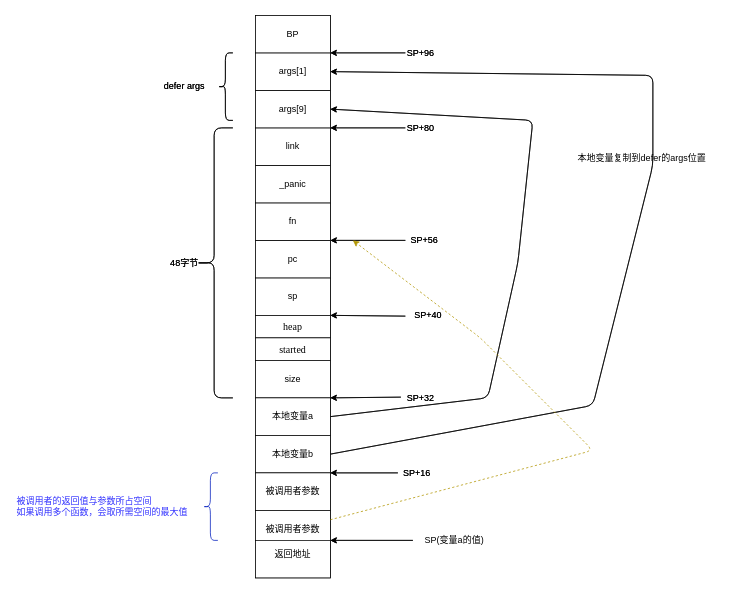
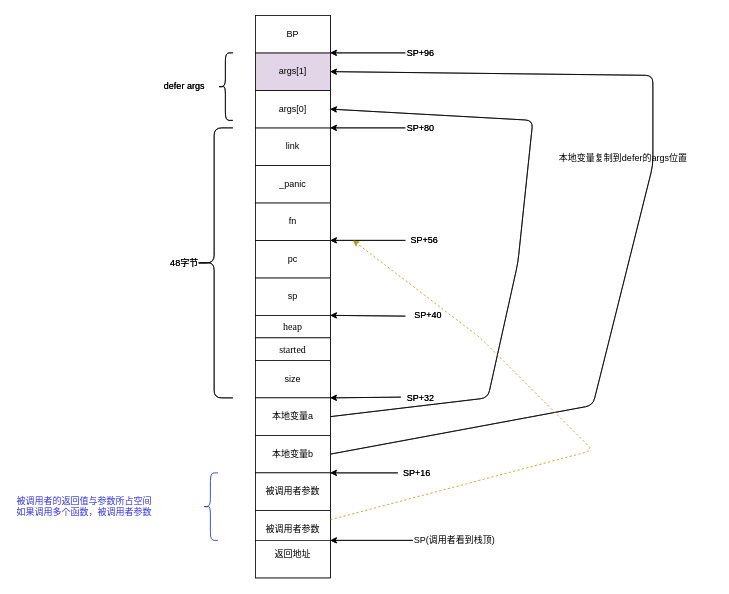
  <mxCell id="0" />
  <mxCell id="1" parent="0" />
  <mxCell id="2" value="" style="edgeStyle=orthogonalEdgeStyle;rounded=0;orthogonalLoop=1;jettySize=auto;html=1;" parent="1" source="3" target="5" edge="1"><mxGeometry relative="1" as="geometry" /></mxCell>
  <mxCell id="3" value="sp" style="rounded=0;whiteSpace=wrap;html=1;" parent="1" vertex="1"><mxGeometry x="340" y="370" width="100" height="50" as="geometry" /></mxCell>
  <mxCell id="4" value="" style="edgeStyle=orthogonalEdgeStyle;rounded=0;orthogonalLoop=1;jettySize=auto;html=1;" parent="1" source="5" target="6" edge="1"><mxGeometry relative="1" as="geometry" /></mxCell>
  <mxCell id="5" value="pc" style="rounded=0;whiteSpace=wrap;html=1;" parent="1" vertex="1"><mxGeometry x="340" y="320" width="100" height="50" as="geometry" /></mxCell>
  <mxCell id="6" value="fn" style="rounded=0;whiteSpace=wrap;html=1;" parent="1" vertex="1"><mxGeometry x="340" y="270" width="100" height="50" as="geometry" /></mxCell>
  <mxCell id="7" value="" style="edgeStyle=orthogonalEdgeStyle;rounded=0;orthogonalLoop=1;jettySize=auto;html=1;" parent="1" source="8" target="10" edge="1"><mxGeometry relative="1" as="geometry" /></mxCell>
  <mxCell id="8" value="_panic" style="rounded=0;whiteSpace=wrap;html=1;" parent="1" vertex="1"><mxGeometry x="340" y="220" width="100" height="50" as="geometry" /></mxCell>
  <mxCell id="9" value="" style="edgeStyle=orthogonalEdgeStyle;rounded=0;orthogonalLoop=1;jettySize=auto;html=1;" parent="1" source="10" target="11" edge="1"><mxGeometry relative="1" as="geometry" /></mxCell>
  <mxCell id="10" value="link" style="rounded=0;whiteSpace=wrap;html=1;" parent="1" vertex="1"><mxGeometry x="340" y="170" width="100" height="50" as="geometry" /></mxCell>
  <mxCell id="11" value="本地变量a" style="rounded=0;whiteSpace=wrap;html=1;" parent="1" vertex="1"><mxGeometry x="340" y="120" width="100" height="50" as="geometry" /></mxCell>
  <mxCell id="12" value="" style="edgeStyle=orthogonalEdgeStyle;rounded=0;orthogonalLoop=1;jettySize=auto;html=1;" parent="1" source="13" target="14" edge="1"><mxGeometry relative="1" as="geometry" /></mxCell>
  <mxCell id="13" value="本地变量b" style="rounded=0;whiteSpace=wrap;html=1;" parent="1" vertex="1"><mxGeometry x="340" y="70" width="100" height="50" as="geometry" /></mxCell>
  <mxCell id="14" value="BP" style="rounded=0;whiteSpace=wrap;html=1;" parent="1" vertex="1"><mxGeometry x="340" y="20" width="100" height="50" as="geometry" /></mxCell>
  <mxCell id="15" value="" style="edgeStyle=orthogonalEdgeStyle;rounded=0;orthogonalLoop=1;jettySize=auto;html=1;" parent="1" source="16" target="18" edge="1"><mxGeometry relative="1" as="geometry" /></mxCell>
  <mxCell id="16" value="&lt;pre style=&quot;background-color: rgb(255 , 255 , 255) ; font-family: &amp;#34;jetbrains mono&amp;#34; ; font-size: 10pt&quot;&gt;heap&lt;/pre&gt;" style="rounded=0;whiteSpace=wrap;html=1;" parent="1" vertex="1"><mxGeometry x="340" y="420" width="100" height="30" as="geometry" /></mxCell>
  <mxCell id="17" value="" style="edgeStyle=orthogonalEdgeStyle;rounded=0;orthogonalLoop=1;jettySize=auto;html=1;" parent="1" source="18" target="20" edge="1"><mxGeometry relative="1" as="geometry" /></mxCell>
  <mxCell id="18" value="&lt;pre style=&quot;background-color: rgb(255 , 255 , 255) ; font-family: &amp;#34;jetbrains mono&amp;#34; ; font-size: 10pt&quot;&gt;started&lt;/pre&gt;" style="rounded=0;whiteSpace=wrap;html=1;" parent="1" vertex="1"><mxGeometry x="340" y="450" width="100" height="30" as="geometry" /></mxCell>
  <mxCell id="19" value="" style="edgeStyle=orthogonalEdgeStyle;rounded=0;orthogonalLoop=1;jettySize=auto;html=1;" parent="1" source="20" target="22" edge="1"><mxGeometry relative="1" as="geometry" /></mxCell>
  <mxCell id="20" value="size" style="rounded=0;whiteSpace=wrap;html=1;" parent="1" vertex="1"><mxGeometry x="340" y="480" width="100" height="50" as="geometry" /></mxCell>
  <mxCell id="21" value="" style="edgeStyle=orthogonalEdgeStyle;rounded=0;orthogonalLoop=1;jettySize=auto;html=1;" parent="1" source="22" target="23" edge="1"><mxGeometry relative="1" as="geometry" /></mxCell>
  <mxCell id="22" value="args[1]&lt;br&gt;变量a的值1" style="rounded=0;whiteSpace=wrap;html=1;" parent="1" vertex="1"><mxGeometry x="340" y="530" width="100" height="50" as="geometry" /></mxCell>
  <mxCell id="23" value="args[0]&lt;br&gt;变量b的值2" style="rounded=0;whiteSpace=wrap;html=1;" parent="1" vertex="1"><mxGeometry x="340" y="580" width="100" height="50" as="geometry" /></mxCell>
  <mxCell id="24" value="" style="edgeStyle=orthogonalEdgeStyle;rounded=0;orthogonalLoop=1;jettySize=auto;html=1;" parent="1" edge="1"><mxGeometry relative="1" as="geometry"><mxPoint x="390" y="480" as="sourcePoint" /><mxPoint x="390" y="480" as="targetPoint" /></mxGeometry></mxCell>
  <mxCell id="25" value="" style="edgeStyle=orthogonalEdgeStyle;rounded=0;orthogonalLoop=1;jettySize=auto;html=1;" parent="1" source="26" target="28" edge="1"><mxGeometry relative="1" as="geometry" /></mxCell>
  <mxCell id="26" value="被调用者参数" style="rounded=0;whiteSpace=wrap;html=1;" parent="1" vertex="1"><mxGeometry x="340" y="630" width="100" height="50" as="geometry" /></mxCell>
  <mxCell id="27" value="" style="edgeStyle=orthogonalEdgeStyle;rounded=0;orthogonalLoop=1;jettySize=auto;html=1;" parent="1" source="28" target="29" edge="1"><mxGeometry relative="1" as="geometry" /></mxCell>
  <mxCell id="28" value="被调用者参数" style="rounded=0;whiteSpace=wrap;html=1;" parent="1" vertex="1"><mxGeometry x="340" y="680" width="100" height="50" as="geometry" /></mxCell>
  <mxCell id="29" value="&lt;span&gt;返回地址&lt;/span&gt;" style="rounded=0;whiteSpace=wrap;html=1;" parent="1" vertex="1"><mxGeometry x="340" y="720" width="100" height="50" as="geometry" /></mxCell>
  <mxCell id="30" value="" style="endArrow=classic;html=1;entryX=1;entryY=0;entryDx=0;entryDy=0;" parent="1" target="29" edge="1"><mxGeometry width="50" height="50" relative="1" as="geometry"><mxPoint x="550" y="720" as="sourcePoint" /><mxPoint x="480" y="720" as="targetPoint" /><Array as="points" /></mxGeometry></mxCell>
  <mxCell id="31" value="" style="endArrow=classic;html=1;entryX=1;entryY=0;entryDx=0;entryDy=0;exitX=-0.02;exitY=0.45;exitDx=0;exitDy=0;exitPerimeter=0;" parent="1" source="32" target="22" edge="1"><mxGeometry width="50" height="50" relative="1" as="geometry"><mxPoint x="560" y="630" as="sourcePoint" /><mxPoint x="470" y="630" as="targetPoint" /></mxGeometry></mxCell>
  <mxCell id="32" value="SP+32" style="text;html=1;align=center;verticalAlign=middle;resizable=0;points=[];autosize=1;" parent="1" vertex="1"><mxGeometry x="535" y="520" width="50" height="20" as="geometry" /></mxCell>
  <mxCell id="33" value="" style="endArrow=classic;html=1;entryX=1;entryY=0;entryDx=0;entryDy=0;" parent="1" target="16" edge="1"><mxGeometry width="50" height="50" relative="1" as="geometry"><mxPoint x="540" y="421" as="sourcePoint" /><mxPoint x="450" y="421" as="targetPoint" /></mxGeometry></mxCell>
  <mxCell id="34" value="SP+40" style="text;html=1;align=center;verticalAlign=middle;resizable=0;points=[];autosize=1;" parent="1" vertex="1"><mxGeometry x="545" y="410" width="50" height="20" as="geometry" /></mxCell>
  <mxCell id="35" value="" style="endArrow=classic;html=1;entryX=1;entryY=0;entryDx=0;entryDy=0;" parent="1" target="26" edge="1"><mxGeometry width="50" height="50" relative="1" as="geometry"><mxPoint x="530" y="630" as="sourcePoint" /><mxPoint x="560" y="610" as="targetPoint" /></mxGeometry></mxCell>
  <mxCell id="36" value="SP+16" style="text;html=1;align=center;verticalAlign=middle;resizable=0;points=[];autosize=1;" parent="1" vertex="1"><mxGeometry x="530" y="620" width="50" height="20" as="geometry" /></mxCell>
  <mxCell id="37" value="" style="endArrow=classic;html=1;entryX=1;entryY=1;entryDx=0;entryDy=0;" parent="1" target="6" edge="1"><mxGeometry width="50" height="50" relative="1" as="geometry"><mxPoint x="540" y="320" as="sourcePoint" /><mxPoint x="550" y="300" as="targetPoint" /></mxGeometry></mxCell>
  <mxCell id="38" value="SP+56" style="text;html=1;align=center;verticalAlign=middle;resizable=0;points=[];autosize=1;" parent="1" vertex="1"><mxGeometry x="540" y="310" width="50" height="20" as="geometry" /></mxCell>
  <mxCell id="39" value="" style="endArrow=classic;html=1;entryX=1;entryY=0;entryDx=0;entryDy=0;" parent="1" target="10" edge="1"><mxGeometry width="50" height="50" relative="1" as="geometry"><mxPoint x="540" y="170" as="sourcePoint" /><mxPoint x="560" y="210" as="targetPoint" /></mxGeometry></mxCell>
  <mxCell id="40" value="SP+80" style="text;html=1;align=center;verticalAlign=middle;resizable=0;points=[];autosize=1;" parent="1" vertex="1"><mxGeometry x="535" width="50" height="20" as="geometry" y="160" /></mxCell>
  <mxCell id="41" value="" style="shape=curlyBracket;whiteSpace=wrap;html=1;rounded=1;" parent="1" vertex="1"><mxGeometry x="260" y="170" width="50" height="360" as="geometry" /></mxCell>
  <mxCell id="42" value="48字节" style="text;html=1;align=center;verticalAlign=middle;resizable=0;points=[];autosize=1;" parent="1" vertex="1"><mxGeometry x="220" y="340" width="50" height="20" as="geometry" /></mxCell>
  <mxCell id="43" value="" style="endArrow=classic;html=1;entryX=1;entryY=1;entryDx=0;entryDy=0;" parent="1" target="14" edge="1"><mxGeometry width="50" height="50" relative="1" as="geometry"><mxPoint x="540" y="70" as="sourcePoint" /><mxPoint x="530" y="50" as="targetPoint" /></mxGeometry></mxCell>
  <mxCell id="44" value="SP+96" style="text;html=1;align=center;verticalAlign=middle;resizable=0;points=[];autosize=1;" parent="1" vertex="1"><mxGeometry x="535" y="61" width="50" height="20" as="geometry" /></mxCell>
  <mxCell id="45" value="" style="shape=curlyBracket;whiteSpace=wrap;html=1;rounded=1;" parent="1" vertex="1"><mxGeometry x="290" y="70" width="20" height="90" as="geometry" /></mxCell>
  <mxCell id="46" value="defer args" style="text;html=1;align=center;verticalAlign=middle;resizable=0;points=[];autosize=1;" parent="1" vertex="1"><mxGeometry x="210" y="105" width="70" height="20" as="geometry" /></mxCell>
  <mxCell id="47" value="" style="endArrow=classic;html=1;exitX=1;exitY=0.5;exitDx=0;exitDy=0;entryX=1;entryY=0.5;entryDx=0;entryDy=0;" parent="1" source="23" target="13" edge="1"><mxGeometry width="50" height="50" relative="1" as="geometry"><mxPoint x="710" y="500" as="sourcePoint" /><mxPoint x="460" y="100" as="targetPoint" /><Array as="points"><mxPoint x="790" y="540" /><mxPoint x="870" y="220" /><mxPoint x="870" y="100" /></Array></mxGeometry></mxCell>
  <mxCell id="48" value="" style="endArrow=classic;html=1;exitX=1;exitY=0.5;exitDx=0;exitDy=0;entryX=1;entryY=0.5;entryDx=0;entryDy=0;" parent="1" source="22" target="11" edge="1"><mxGeometry width="50" height="50" relative="1" as="geometry"><mxPoint x="610" y="480" as="sourcePoint" /><mxPoint x="510" y="140" as="targetPoint" /><Array as="points"><mxPoint x="650" y="530" /><mxPoint x="690" y="350" /><mxPoint x="710" y="160" /></Array></mxGeometry></mxCell>
  <mxCell id="49" value="" style="edgeStyle=orthogonalEdgeStyle;rounded=0;orthogonalLoop=1;jettySize=auto;html=1;" edge="1" parent="1" source="50" target="52"><mxGeometry relative="1" as="geometry" /></mxCell>
  <mxCell id="50" value="sp" style="rounded=0;whiteSpace=wrap;html=1;" vertex="1" parent="1"><mxGeometry x="340" y="370" width="100" height="50" as="geometry" /></mxCell>
  <mxCell id="51" value="" style="edgeStyle=orthogonalEdgeStyle;rounded=0;orthogonalLoop=1;jettySize=auto;html=1;" edge="1" parent="1" source="52" target="53"><mxGeometry relative="1" as="geometry" /></mxCell>
  <mxCell id="52" value="pc" style="rounded=0;whiteSpace=wrap;html=1;" vertex="1" parent="1"><mxGeometry x="340" y="320" width="100" height="50" as="geometry" /></mxCell>
  <mxCell id="53" value="fn" style="rounded=0;whiteSpace=wrap;html=1;" vertex="1" parent="1"><mxGeometry x="340" y="270" width="100" height="50" as="geometry" /></mxCell>
  <mxCell id="54" value="" style="edgeStyle=orthogonalEdgeStyle;rounded=0;orthogonalLoop=1;jettySize=auto;html=1;" edge="1" parent="1" source="55" target="57"><mxGeometry relative="1" as="geometry" /></mxCell>
  <mxCell id="55" value="_panic" style="rounded=0;whiteSpace=wrap;html=1;" vertex="1" parent="1"><mxGeometry x="340" y="220" width="100" height="50" as="geometry" /></mxCell>
  <mxCell id="56" value="" style="edgeStyle=orthogonalEdgeStyle;rounded=0;orthogonalLoop=1;jettySize=auto;html=1;" edge="1" parent="1" source="57" target="58"><mxGeometry relative="1" as="geometry" /></mxCell>
  <mxCell id="57" value="link" style="rounded=0;whiteSpace=wrap;html=1;" vertex="1" parent="1"><mxGeometry x="340" y="170" width="100" height="50" as="geometry" /></mxCell>
- <mxCell id="58" value="args[9]" style="rounded=0;whiteSpace=wrap;html=1;" vertex="1" parent="1"><mxGeometry x="340" y="120" width="100" height="50" as="geometry" /></mxCell>
+ <mxCell id="58" value="args[0]" style="rounded=0;whiteSpace=wrap;html=1;" vertex="1" parent="1"><mxGeometry x="340" y="120" width="100" height="50" as="geometry" /></mxCell>
  <mxCell id="59" value="" style="edgeStyle=orthogonalEdgeStyle;rounded=0;orthogonalLoop=1;jettySize=auto;html=1;" edge="1" parent="1" source="60" target="61"><mxGeometry relative="1" as="geometry" /></mxCell>
- <mxCell id="60" value="args[1]" style="rounded=0;whiteSpace=wrap;html=1;" vertex="1" parent="1"><mxGeometry x="340" y="70" width="100" height="50" as="geometry" /></mxCell>
+ <mxCell id="60" value="args[1]" style="rounded=0;whiteSpace=wrap;html=1;fillColor=#e1d5e7;" vertex="1" parent="1"><mxGeometry x="340" y="70" width="100" height="50" as="geometry" /></mxCell>
  <mxCell id="61" value="BP" style="rounded=0;whiteSpace=wrap;html=1;" vertex="1" parent="1"><mxGeometry x="340" y="20" width="100" height="50" as="geometry" /></mxCell>
  <mxCell id="62" value="" style="edgeStyle=orthogonalEdgeStyle;rounded=0;orthogonalLoop=1;jettySize=auto;html=1;" edge="1" parent="1" source="63" target="65"><mxGeometry relative="1" as="geometry" /></mxCell>
  <mxCell id="63" value="&lt;pre style=&quot;background-color: rgb(255 , 255 , 255) ; font-family: &amp;#34;jetbrains mono&amp;#34; ; font-size: 10pt&quot;&gt;heap&lt;/pre&gt;" style="rounded=0;whiteSpace=wrap;html=1;" vertex="1" parent="1"><mxGeometry x="340" y="420" width="100" height="30" as="geometry" /></mxCell>
  <mxCell id="64" value="" style="edgeStyle=orthogonalEdgeStyle;rounded=0;orthogonalLoop=1;jettySize=auto;html=1;" edge="1" parent="1" source="65" target="67"><mxGeometry relative="1" as="geometry" /></mxCell>
  <mxCell id="65" value="&lt;pre style=&quot;background-color: rgb(255 , 255 , 255) ; font-family: &amp;#34;jetbrains mono&amp;#34; ; font-size: 10pt&quot;&gt;started&lt;/pre&gt;" style="rounded=0;whiteSpace=wrap;html=1;" vertex="1" parent="1"><mxGeometry x="340" y="450" width="100" height="30" as="geometry" /></mxCell>
  <mxCell id="66" value="" style="edgeStyle=orthogonalEdgeStyle;rounded=0;orthogonalLoop=1;jettySize=auto;html=1;" edge="1" parent="1" source="67" target="69"><mxGeometry relative="1" as="geometry" /></mxCell>
  <mxCell id="67" value="size" style="rounded=0;whiteSpace=wrap;html=1;" vertex="1" parent="1"><mxGeometry x="340" y="480" width="100" height="50" as="geometry" /></mxCell>
  <mxCell id="68" value="" style="edgeStyle=orthogonalEdgeStyle;rounded=0;orthogonalLoop=1;jettySize=auto;html=1;" edge="1" parent="1" source="69" target="70"><mxGeometry relative="1" as="geometry" /></mxCell>
  <mxCell id="69" value="本地变量a" style="rounded=0;whiteSpace=wrap;html=1;" vertex="1" parent="1"><mxGeometry x="340" y="530" width="100" height="50" as="geometry" /></mxCell>
  <mxCell id="70" value="本地变量b" style="rounded=0;whiteSpace=wrap;html=1;" vertex="1" parent="1"><mxGeometry x="340" y="580" width="100" height="50" as="geometry" /></mxCell>
  <mxCell id="71" value="" style="edgeStyle=orthogonalEdgeStyle;rounded=0;orthogonalLoop=1;jettySize=auto;html=1;" edge="1" parent="1"><mxGeometry relative="1" as="geometry"><mxPoint x="390" y="480" as="sourcePoint" /><mxPoint x="390" y="480" as="targetPoint" /></mxGeometry></mxCell>
  <mxCell id="72" value="" style="edgeStyle=orthogonalEdgeStyle;rounded=0;orthogonalLoop=1;jettySize=auto;html=1;" edge="1" parent="1" source="73" target="75"><mxGeometry relative="1" as="geometry" /></mxCell>
  <mxCell id="73" value="被调用者参数" style="rounded=0;whiteSpace=wrap;html=1;" vertex="1" parent="1"><mxGeometry x="340" y="630" width="100" height="50" as="geometry" /></mxCell>
  <mxCell id="74" value="" style="edgeStyle=orthogonalEdgeStyle;rounded=0;orthogonalLoop=1;jettySize=auto;html=1;" edge="1" parent="1" source="75" target="76"><mxGeometry relative="1" as="geometry" /></mxCell>
  <mxCell id="75" value="被调用者参数" style="rounded=0;whiteSpace=wrap;html=1;" vertex="1" parent="1"><mxGeometry x="340" y="680" width="100" height="50" as="geometry" /></mxCell>
  <mxCell id="76" value="&lt;span&gt;返回地址&lt;br&gt;&lt;br&gt;&lt;/span&gt;" style="rounded=0;whiteSpace=wrap;html=1;" vertex="1" parent="1"><mxGeometry x="340" y="720" width="100" height="50" as="geometry" /></mxCell>
  <mxCell id="77" value="" style="endArrow=classic;html=1;entryX=1;entryY=0;entryDx=0;entryDy=0;" edge="1" parent="1" target="76"><mxGeometry width="50" height="50" relative="1" as="geometry"><mxPoint x="550" y="720" as="sourcePoint" /><mxPoint x="480" y="720" as="targetPoint" /><Array as="points" /></mxGeometry></mxCell>
  <mxCell id="78" value="" style="endArrow=classic;html=1;entryX=1;entryY=0;entryDx=0;entryDy=0;exitX=-0.02;exitY=0.45;exitDx=0;exitDy=0;exitPerimeter=0;" edge="1" parent="1" source="79" target="69"><mxGeometry width="50" height="50" relative="1" as="geometry"><mxPoint x="560" y="630" as="sourcePoint" /><mxPoint x="470" y="630" as="targetPoint" /></mxGeometry></mxCell>
  <mxCell id="79" value="SP+32" style="text;html=1;align=center;verticalAlign=middle;resizable=0;points=[];autosize=1;" vertex="1" parent="1"><mxGeometry x="535" y="520" width="50" height="20" as="geometry" /></mxCell>
  <mxCell id="80" value="" style="endArrow=classic;html=1;entryX=1;entryY=0;entryDx=0;entryDy=0;" edge="1" parent="1" target="63"><mxGeometry width="50" height="50" relative="1" as="geometry"><mxPoint x="540" y="421" as="sourcePoint" /><mxPoint x="450" y="421" as="targetPoint" /></mxGeometry></mxCell>
  <mxCell id="81" value="SP+40" style="text;html=1;align=center;verticalAlign=middle;resizable=0;points=[];autosize=1;" vertex="1" parent="1"><mxGeometry x="545" y="410" width="50" height="20" as="geometry" /></mxCell>
- <mxCell id="82" value="SP(变量a的值)" style="text;html=1;align=center;verticalAlign=middle;resizable=0;points=[];autosize=1;" vertex="1" parent="1"><mxGeometry x="545" y="710" width="120" height="20" as="geometry" /></mxCell>
+ <mxCell id="82" value="SP(调用者看到栈顶)" style="text;html=1;align=center;verticalAlign=middle;resizable=0;points=[];autosize=1;" vertex="1" parent="1"><mxGeometry x="545" y="710" width="120" height="20" as="geometry" /></mxCell>
  <mxCell id="83" value="" style="endArrow=classic;html=1;entryX=1;entryY=0;entryDx=0;entryDy=0;" edge="1" parent="1" target="73"><mxGeometry width="50" height="50" relative="1" as="geometry"><mxPoint x="530" y="630" as="sourcePoint" /><mxPoint x="560" y="610" as="targetPoint" /></mxGeometry></mxCell>
  <mxCell id="84" value="SP+16" style="text;html=1;align=center;verticalAlign=middle;resizable=0;points=[];autosize=1;" vertex="1" parent="1"><mxGeometry x="530" y="620" width="50" height="20" as="geometry" /></mxCell>
  <mxCell id="85" value="" style="endArrow=classic;html=1;entryX=1;entryY=1;entryDx=0;entryDy=0;" edge="1" parent="1" target="53"><mxGeometry width="50" height="50" relative="1" as="geometry"><mxPoint x="540" y="320" as="sourcePoint" /><mxPoint x="550" y="300" as="targetPoint" /></mxGeometry></mxCell>
  <mxCell id="86" value="SP+56" style="text;html=1;align=center;verticalAlign=middle;resizable=0;points=[];autosize=1;" vertex="1" parent="1"><mxGeometry x="540" y="310" width="50" height="20" as="geometry" /></mxCell>
  <mxCell id="87" value="" style="endArrow=classic;html=1;entryX=1;entryY=0;entryDx=0;entryDy=0;" edge="1" parent="1" target="57"><mxGeometry width="50" height="50" relative="1" as="geometry"><mxPoint x="540" y="170" as="sourcePoint" /><mxPoint x="560" y="210" as="targetPoint" /></mxGeometry></mxCell>
  <mxCell id="88" value="SP+80" style="text;html=1;align=center;verticalAlign=middle;resizable=0;points=[];autosize=1;" vertex="1" parent="1"><mxGeometry x="535" width="50" height="20" as="geometry" y="160" /></mxCell>
  <mxCell id="89" value="" style="shape=curlyBracket;whiteSpace=wrap;html=1;rounded=1;" vertex="1" parent="1"><mxGeometry x="260" y="170" width="50" height="360" as="geometry" /></mxCell>
  <mxCell id="90" value="48字节" style="text;html=1;align=center;verticalAlign=middle;resizable=0;points=[];autosize=1;" vertex="1" parent="1"><mxGeometry x="220" y="340" width="50" height="20" as="geometry" /></mxCell>
  <mxCell id="91" value="" style="endArrow=classic;html=1;entryX=1;entryY=1;entryDx=0;entryDy=0;" edge="1" parent="1" target="61"><mxGeometry width="50" height="50" relative="1" as="geometry"><mxPoint x="540" y="70" as="sourcePoint" /><mxPoint x="530" y="50" as="targetPoint" /></mxGeometry></mxCell>
  <mxCell id="92" value="SP+96" style="text;html=1;align=center;verticalAlign=middle;resizable=0;points=[];autosize=1;" vertex="1" parent="1"><mxGeometry x="535" y="61" width="50" height="20" as="geometry" /></mxCell>
  <mxCell id="93" value="" style="shape=curlyBracket;whiteSpace=wrap;html=1;rounded=1;" vertex="1" parent="1"><mxGeometry x="290" y="70" width="20" height="90" as="geometry" /></mxCell>
  <mxCell id="94" value="defer args" style="text;html=1;align=center;verticalAlign=middle;resizable=0;points=[];autosize=1;" vertex="1" parent="1"><mxGeometry x="210" y="105" width="70" height="20" as="geometry" /></mxCell>
  <mxCell id="95" value="" style="endArrow=classic;html=1;exitX=1;exitY=0.5;exitDx=0;exitDy=0;entryX=1;entryY=0.5;entryDx=0;entryDy=0;" edge="1" parent="1" source="70" target="60"><mxGeometry width="50" height="50" relative="1" as="geometry"><mxPoint x="710" y="500" as="sourcePoint" /><mxPoint x="460" y="100" as="targetPoint" /><Array as="points"><mxPoint x="790" y="540" /><mxPoint x="870" y="220" /><mxPoint x="870" y="100" /></Array></mxGeometry></mxCell>
  <mxCell id="96" value="" style="endArrow=classic;html=1;exitX=1;exitY=0.5;exitDx=0;exitDy=0;entryX=1;entryY=0.5;entryDx=0;entryDy=0;" edge="1" parent="1" source="69" target="58"><mxGeometry width="50" height="50" relative="1" as="geometry"><mxPoint x="610" y="480" as="sourcePoint" /><mxPoint x="510" y="140" as="targetPoint" /><Array as="points"><mxPoint x="650" y="530" /><mxPoint x="690" y="350" /><mxPoint x="710" y="160" /></Array></mxGeometry></mxCell>
  <mxCell id="97" value="" style="shape=curlyBracket;whiteSpace=wrap;html=1;rounded=1;fillColor=#0050ef;strokeColor=#001DBC;fontColor=#ffffff;" vertex="1" parent="1"><mxGeometry y="630" width="20" height="90" as="geometry" x="270" /></mxCell>
- <mxCell id="98" value="被调用者的返回值与参数所占空间&lt;br&gt;如果调用多个函数，会取所需空间的最大值" style="text;html=1;align=left;verticalAlign=middle;resizable=0;points=[];autosize=1;fontColor=#3333FF;" vertex="1" parent="1"><mxGeometry x="20" y="660" width="240" height="30" as="geometry" /></mxCell>
+ <mxCell id="98" value="被调用者的返回值与参数所占空间&lt;br&gt;如果调用多个函数，被调用者参数" style="text;html=1;align=left;verticalAlign=middle;resizable=0;points=[];autosize=1;fontColor=#3333FF;" vertex="1" parent="1"><mxGeometry x="20" y="660" width="240" height="30" as="geometry" /></mxCell>
  <mxCell id="99" value="" style="endArrow=classic;html=1;fontColor=#3333FF;exitX=1;exitY=0.25;exitDx=0;exitDy=0;fillColor=#e3c800;strokeColor=#B09500;dashed=1;" edge="1" parent="1" source="75"><mxGeometry width="50" height="50" relative="1" as="geometry"><mxPoint x="540" y="690" as="sourcePoint" /><mxPoint x="470" y="320" as="targetPoint" /><Array as="points"><mxPoint x="790" y="600" /><mxPoint x="640" y="450" /></Array></mxGeometry></mxCell>
- <mxCell id="100" value="本地变量复制到defer的args位置" style="text;html=1;align=center;verticalAlign=middle;resizable=0;points=[];autosize=1;fontColor=#000000;" vertex="1" parent="1"><mxGeometry x="760" y="200" width="190" height="20" as="geometry" /></mxCell>
+ <mxCell id="100" value="本地变量复制到defer的args位置" style="text;html=1;align=center;verticalAlign=middle;resizable=0;points=[];autosize=1;fontColor=#000000;" vertex="1" parent="1"><mxGeometry x="735" y="200" width="190" height="20" as="geometry" /></mxCell>
